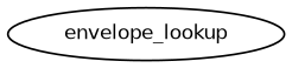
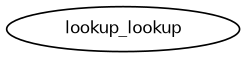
  digraph {
    rankdir=LR
-   n1 [color=black fillcolor=white fontname=Helvetica fontsize=10 height=0.2 label=envelope_lookup shape=ellipse style=filled width=0.4]
+   n1 [color=black fillcolor=white fontname=Helvetica fontsize=10 height=0.2 label=lookup_lookup shape=ellipse style=filled width=0.4]
  }
